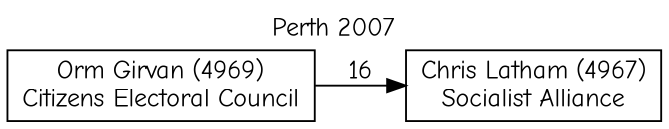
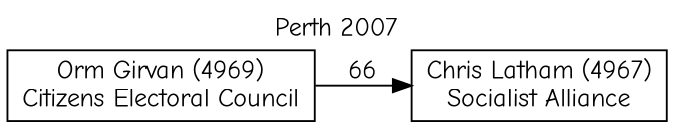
  digraph {
    label="Perth 2007"
    labelloc=t
    mclimit=10
    rankdir=LR
    fontname="Comic Neue"
    node [shape=box fontname="Comic Neue"]
    n1 [label="Chris Latham (4967)\nSocialist Alliance"]
    n2 [label="Orm Girvan (4969)\nCitizens Electoral Council"]
-   n2 -> n1 [label=16 fontname="Comic Neue"]
+   n2 -> n1 [label=66 fontname="Comic Neue"]
  }
